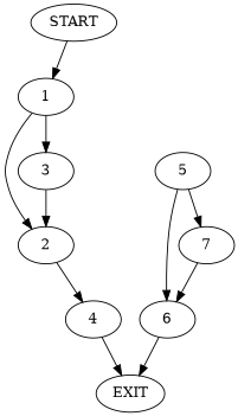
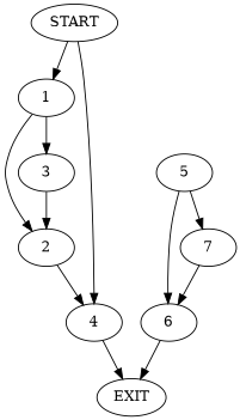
  digraph {
    n1 [label=START]
    1
    4
    2
    3
    n6 [label=EXIT]
    5
    6
    7
    n1 -> 1
+   n1 -> 4
    1 -> 2
    1 -> 3
    4 -> n6
    2 -> 4
    3 -> 2
    5 -> 6
    5 -> 7
    6 -> n6
    7 -> 6
  }
